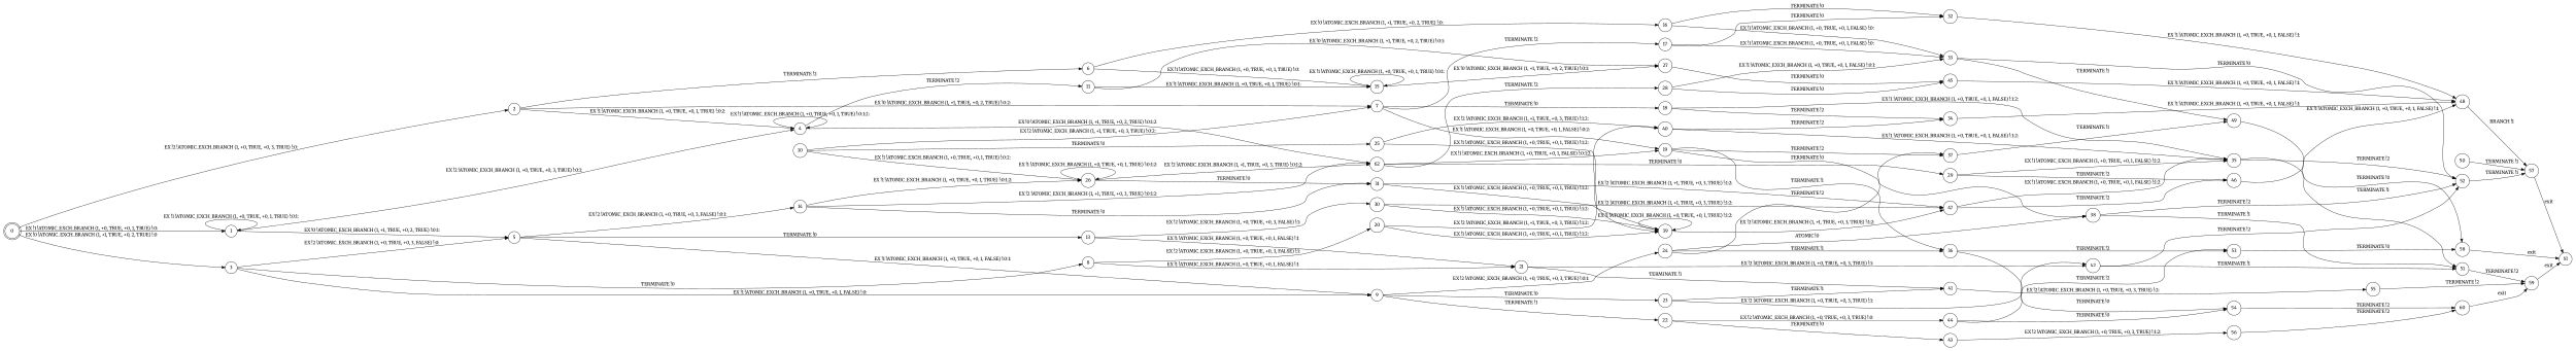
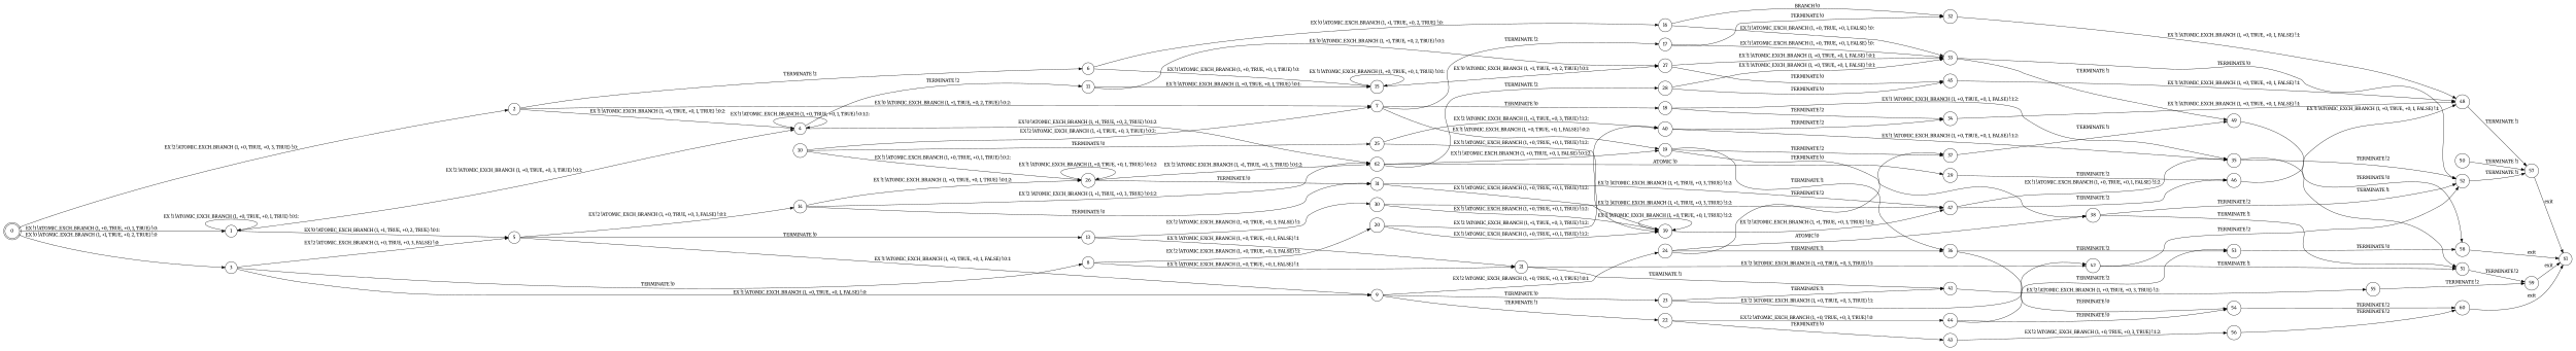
  digraph {
    fontname=Merriweather
    rankdir=LR
    node [fontname=Merriweather shape=circle]
    edge [fontname=Merriweather]
    0 [peripheries=2]
    1
    2
    3
    4
    5
    6
    7
    8
    9
    11
    n12 [label=62]
    13
    14
    15
    16
    17
    18
    19
    20
    21
    22
    23
    24
    10
    25
    26
    27
    28
    29
    30
    31
    32
    33
    34
    35
    36
    37
    38
    39
    40
    41
    42
    43
    44
    45
    46
    47
    48
    49
    52
    51
    53
    54
    55
    56
    57
    58
    50
    59
    60
    61
    0 -> 1 [label="EX !1 !ATOMIC_EXCH_BRANCH (1, +0, TRUE, +0, 1, TRUE) !:0:"]
    0 -> 2 [label="EX !2 !ATOMIC_EXCH_BRANCH (1, +0, TRUE, +0, 3, TRUE) !:0:"]
    0 -> 3 [label="EX !0 !ATOMIC_EXCH_BRANCH (1, +1, TRUE, +0, 2, TRUE) !:0:"]
    1 -> 1 [label="EX !1 !ATOMIC_EXCH_BRANCH (1, +0, TRUE, +0, 1, TRUE) !:0:1:"]
    1 -> 4 [label="EX !2 !ATOMIC_EXCH_BRANCH (1, +0, TRUE, +0, 3, TRUE) !:0:1:"]
    1 -> 5 [label="EX !0 !ATOMIC_EXCH_BRANCH (1, +1, TRUE, +0, 2, TRUE) !:0:1:"]
    2 -> 4 [label="EX !1 !ATOMIC_EXCH_BRANCH (1, +0, TRUE, +0, 1, TRUE) !:0:2:"]
    2 -> 6 [label="TERMINATE !2"]
    2 -> 7 [label="EX !0 !ATOMIC_EXCH_BRANCH (1, +1, TRUE, +0, 2, TRUE) !:0:2:"]
    3 -> 5 [label="EX !2 !ATOMIC_EXCH_BRANCH (1, +0, TRUE, +0, 3, FALSE) !:0:"]
    3 -> 8 [label="TERMINATE !0"]
    3 -> 9 [label="EX !1 !ATOMIC_EXCH_BRANCH (1, +0, TRUE, +0, 1, FALSE) !:0:"]
    4 -> 4 [label="EX !1 !ATOMIC_EXCH_BRANCH (1, +0, TRUE, +0, 1, TRUE) !:0:1:2:"]
    4 -> 11 [label="TERMINATE !2"]
    4 -> n12 [label="EX !0 !ATOMIC_EXCH_BRANCH (1, +1, TRUE, +0, 2, TRUE) !:0:1:2:"]
    5 -> 9 [label="EX !1 !ATOMIC_EXCH_BRANCH (1, +0, TRUE, +0, 1, FALSE) !:0:1:"]
    5 -> 13 [label="TERMINATE !0"]
    5 -> 14 [label="EX !2 !ATOMIC_EXCH_BRANCH (1, +0, TRUE, +0, 3, FALSE) !:0:1:"]
    6 -> 15 [label="EX !1 !ATOMIC_EXCH_BRANCH (1, +0, TRUE, +0, 1, TRUE) !:0:"]
    6 -> 16 [label="EX !0 !ATOMIC_EXCH_BRANCH (1, +1, TRUE, +0, 2, TRUE) !:0:"]
    7 -> 17 [label="TERMINATE !2"]
    7 -> 18 [label="TERMINATE !0"]
    7 -> 19 [label="EX !1 !ATOMIC_EXCH_BRANCH (1, +0, TRUE, +0, 1, FALSE) !:0:2:"]
    8 -> 20 [label="EX !2 !ATOMIC_EXCH_BRANCH (1, +0, TRUE, +0, 3, FALSE) !:1:"]
    8 -> 21 [label="EX !1 !ATOMIC_EXCH_BRANCH (1, +0, TRUE, +0, 1, FALSE) !:1:"]
    9 -> 22 [label="TERMINATE !1"]
    9 -> 23 [label="TERMINATE !0"]
    9 -> 24 [label="EX !2 !ATOMIC_EXCH_BRANCH (1, +0, TRUE, +0, 3, TRUE) !:0:1:"]
    11 -> 15 [label="EX !1 !ATOMIC_EXCH_BRANCH (1, +0, TRUE, +0, 1, TRUE) !:0:1:"]
    11 -> 27 [label="EX !0 !ATOMIC_EXCH_BRANCH (1, +1, TRUE, +0, 2, TRUE) !:0:1:"]
    n12 -> 19 [label="EX !1 !ATOMIC_EXCH_BRANCH (1, +0, TRUE, +0, 1, FALSE) !:0:1:2:"]
    n12 -> 28 [label="TERMINATE !2"]
-   n12 -> 29 [label="TERMINATE !0"]
+   n12 -> 29 [label="ATOMIC !0"]
    13 -> 21 [label="EX !1 !ATOMIC_EXCH_BRANCH (1, +0, TRUE, +0, 1, FALSE) !:1:"]
    13 -> 30 [label="EX !2 !ATOMIC_EXCH_BRANCH (1, +0, TRUE, +0, 3, FALSE) !:1:"]
    14 -> n12 [label="EX !2 !ATOMIC_EXCH_BRANCH (1, +1, TRUE, +0, 3, TRUE) !:0:1:2:"]
    14 -> 26 [label="EX !1 !ATOMIC_EXCH_BRANCH (1, +0, TRUE, +0, 1, TRUE) !:0:1:2:"]
    14 -> 31 [label="TERMINATE !0"]
    15 -> 15 [label="EX !1 !ATOMIC_EXCH_BRANCH (1, +0, TRUE, +0, 1, TRUE) !:0:1:"]
    15 -> 27 [label="EX !0 !ATOMIC_EXCH_BRANCH (1, +1, TRUE, +0, 2, TRUE) !:0:1:"]
-   16 -> 32 [label="TERMINATE !0"]
+   16 -> 32 [label="BRANCH !0"]
    16 -> 33 [label="EX !1 !ATOMIC_EXCH_BRANCH (1, +0, TRUE, +0, 1, FALSE) !:0:"]
    17 -> 32 [label="TERMINATE !0"]
    17 -> 33 [label="EX !1 !ATOMIC_EXCH_BRANCH (1, +0, TRUE, +0, 1, FALSE) !:0:"]
    18 -> 34 [label="TERMINATE !2"]
    18 -> 35 [label="EX !1 !ATOMIC_EXCH_BRANCH (1, +0, TRUE, +0, 1, FALSE) !:1:2:"]
    19 -> 36 [label="TERMINATE !1"]
    19 -> 37 [label="TERMINATE !2"]
    19 -> 38 [label="TERMINATE !0"]
    20 -> 39 [label="EX !1 !ATOMIC_EXCH_BRANCH (1, +0, TRUE, +0, 1, TRUE) !:1:2:"]
    20 -> 40 [label="EX !2 !ATOMIC_EXCH_BRANCH (1, +1, TRUE, +0, 3, TRUE) !:1:2:"]
    21 -> 41 [label="TERMINATE !1"]
    21 -> 42 [label="EX !2 !ATOMIC_EXCH_BRANCH (1, +0, TRUE, +0, 3, TRUE) !:1:"]
    22 -> 43 [label="TERMINATE !0"]
    22 -> 44 [label="EX !2 !ATOMIC_EXCH_BRANCH (1, +0, TRUE, +0, 3, TRUE) !:0:"]
    23 -> 41 [label="TERMINATE !1"]
    23 -> 42 [label="EX !2 !ATOMIC_EXCH_BRANCH (1, +0, TRUE, +0, 3, TRUE) !:1:"]
    24 -> 36 [label="TERMINATE !1"]
    24 -> 37 [label="TERMINATE !2"]
    24 -> 38 [label="ATOMIC !0"]
    10 -> 7 [label="EX !2 !ATOMIC_EXCH_BRANCH (1, +1, TRUE, +0, 3, TRUE) !:0:2:"]
    10 -> 25 [label="TERMINATE !0"]
    10 -> 26 [label="EX !1 !ATOMIC_EXCH_BRANCH (1, +0, TRUE, +0, 1, TRUE) !:0:2:"]
    25 -> 39 [label="EX !1 !ATOMIC_EXCH_BRANCH (1, +0, TRUE, +0, 1, TRUE) !:1:2:"]
    25 -> 40 [label="EX !2 !ATOMIC_EXCH_BRANCH (1, +1, TRUE, +0, 3, TRUE) !:1:2:"]
    26 -> n12 [label="EX !2 !ATOMIC_EXCH_BRANCH (1, +1, TRUE, +0, 3, TRUE) !:0:1:2:"]
    26 -> 26 [label="EX !1 !ATOMIC_EXCH_BRANCH (1, +0, TRUE, +0, 1, TRUE) !:0:1:2:"]
    26 -> 31 [label="TERMINATE !0"]
+   27 -> 33 [label="EX !1 !ATOMIC_EXCH_BRANCH (1, +0, TRUE, +0, 1, FALSE) !:0:1:"]
    27 -> 45 [label="TERMINATE !0"]
    28 -> 33 [label="EX !1 !ATOMIC_EXCH_BRANCH (1, +0, TRUE, +0, 1, FALSE) !:0:1:"]
    28 -> 45 [label="TERMINATE !0"]
-   29 -> 35 [label="EX !1 !ATOMIC_EXCH_BRANCH (1, +0, TRUE, +0, 1, FALSE) !:1:2:"]
    29 -> 46 [label="TERMINATE !2"]
    30 -> 39 [label="EX !1 !ATOMIC_EXCH_BRANCH (1, +0, TRUE, +0, 1, TRUE) !:1:2:"]
    30 -> 47 [label="EX !2 !ATOMIC_EXCH_BRANCH (1, +1, TRUE, +0, 3, TRUE) !:1:2:"]
    31 -> 39 [label="EX !1 !ATOMIC_EXCH_BRANCH (1, +0, TRUE, +0, 1, TRUE) !:1:2:"]
    31 -> 47 [label="EX !2 !ATOMIC_EXCH_BRANCH (1, +1, TRUE, +0, 3, TRUE) !:1:2:"]
    32 -> 48 [label="EX !1 !ATOMIC_EXCH_BRANCH (1, +0, TRUE, +0, 1, FALSE) !:1:"]
    33 -> 49 [label="TERMINATE !1"]
    33 -> 52 [label="TERMINATE !0"]
    34 -> 48 [label="EX !1 !ATOMIC_EXCH_BRANCH (1, +0, TRUE, +0, 1, FALSE) !:1:"]
    35 -> 52 [label="TERMINATE !2"]
    35 -> 51 [label="TERMINATE !1"]
    36 -> 53 [label="TERMINATE !2"]
    36 -> 54 [label="TERMINATE !0"]
    37 -> 49 [label="TERMINATE !1"]
    38 -> 52 [label="TERMINATE !2"]
    38 -> 51 [label="TERMINATE !1"]
    39 -> 39 [label="EX !1 !ATOMIC_EXCH_BRANCH (1, +0, TRUE, +0, 1, TRUE) !:1:2:"]
    39 -> 47 [label="EX !2 !ATOMIC_EXCH_BRANCH (1, +1, TRUE, +0, 3, TRUE) !:1:2:"]
    40 -> 34 [label="TERMINATE !2"]
    40 -> 35 [label="EX !1 !ATOMIC_EXCH_BRANCH (1, +0, TRUE, +0, 1, FALSE) !:1:2:"]
    41 -> 55 [label="EX !2 !ATOMIC_EXCH_BRANCH (1, +0, TRUE, +0, 3, TRUE) !:2:"]
    42 -> 52 [label="TERMINATE !2"]
    42 -> 51 [label="TERMINATE !1"]
    43 -> 56 [label="EX !2 !ATOMIC_EXCH_BRANCH (1, +0, TRUE, +0, 3, TRUE) !:1:2:"]
    44 -> 53 [label="TERMINATE !2"]
    44 -> 54 [label="TERMINATE !0"]
    45 -> 48 [label="EX !1 !ATOMIC_EXCH_BRANCH (1, +0, TRUE, +0, 1, FALSE) !:1:"]
    46 -> 48 [label="EX !1 !ATOMIC_EXCH_BRANCH (1, +0, TRUE, +0, 1, FALSE) !:1:"]
    47 -> 35 [label="EX !1 !ATOMIC_EXCH_BRANCH (1, +0, TRUE, +0, 1, FALSE) !:1:2:"]
    47 -> 46 [label="TERMINATE !2"]
-   48 -> 57 [label="BRANCH !1"]
+   48 -> 57 [label="TERMINATE !1"]
    49 -> 58 [label="TERMINATE !0"]
    52 -> 57 [label="TERMINATE !1"]
    51 -> 59 [label="TERMINATE !2"]
    53 -> 58 [label="TERMINATE !0"]
    54 -> 60 [label="TERMINATE !2"]
    55 -> 59 [label="TERMINATE !2"]
    56 -> 60 [label="TERMINATE !2"]
    57 -> 61 [label=exit]
    58 -> 61 [label=exit]
    50 -> 57 [label="TERMINATE !1"]
    59 -> 61 [label=exit]
-   60 -> 59 [label=exit]
+   60 -> 61 [label=exit]
  }
